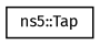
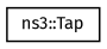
  digraph {
    rankdir=LR
    fontname="Fira Sans"
-   n1 [color=black fillcolor=white fontname="Fira Sans" fontsize=10 height=0.2 label="ns5::Tap" shape=record style=filled width=0.4]
+   n1 [color=black fillcolor=white fontname="Fira Sans" fontsize=10 height=0.2 label="ns3::Tap" shape=record style=filled width=0.4]
  }
